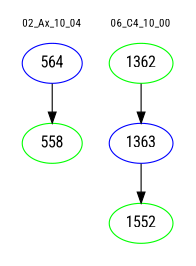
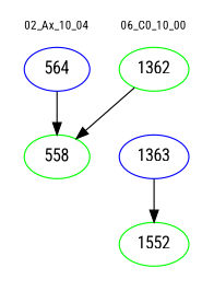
  digraph {
    fontname="Roboto Condensed"
    node [color=green fontname="Roboto Condensed"]
    edge [color=black fontname="Roboto Condensed"]
    n1 [color=blue label=564]
    n2 [label=558]
    n3 [label=1362]
    n4 [color=blue label=1363]
    n5 [label=1552]
    subgraph cluster_1 {
      color=white
      fontsize=10
      label="02_Ax_10_04"
      n1
      n2
    }
    subgraph cluster_2 {
      color=white
      fontsize=10
-     label="06_C4_10_00"
+     label="06_C0_10_00"
      n3
      n4
      n5
    }
    n1 -> n2
-   n3 -> n4
+   n3 -> n2
    n4 -> n5
  }
